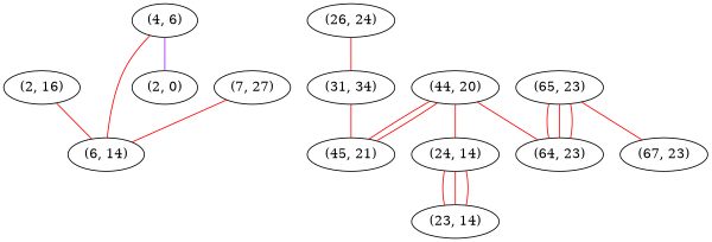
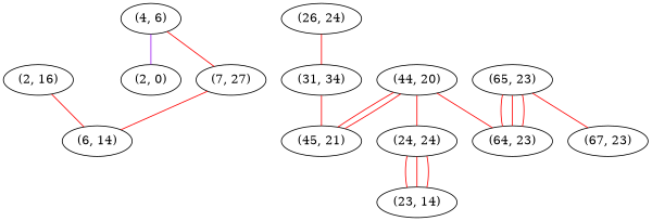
  graph {
    edge [color=red weight=1]
    "(2, 16)"
    "(6, 14)"
    "(44, 20)"
-   "(24, 14)"
+   "(24, 14)" [label="(24, 24)"]
    "(45, 21)"
    "(64, 23)"
    "(23, 14)"
    n8 [label="(26, 24)"]
    "(31, 34)"
    "(4, 6)"
    n11 [label="(2, 0)"]
    "(65, 23)"
    "(67, 23)"
    "(7, 27)"
    "(2, 16)" -- "(6, 14)"
    "(44, 20)" -- "(24, 14)"
    "(44, 20)" -- "(45, 21)"
    "(44, 20)" -- "(45, 21)"
    "(44, 20)" -- "(64, 23)"
    "(24, 14)" -- "(23, 14)"
    "(24, 14)" -- "(23, 14)"
    "(24, 14)" -- "(23, 14)"
    n8 -- "(31, 34)"
    "(31, 34)" -- "(45, 21)"
-   "(4, 6)" -- "(6, 14)"
+   "(4, 6)" -- "(7, 27)"
    "(4, 6)" -- n11 [color=purple weight=4]
    "(65, 23)" -- "(64, 23)"
    "(65, 23)" -- "(64, 23)"
    "(65, 23)" -- "(64, 23)"
    "(65, 23)" -- "(67, 23)"
    "(7, 27)" -- "(6, 14)"
  }
